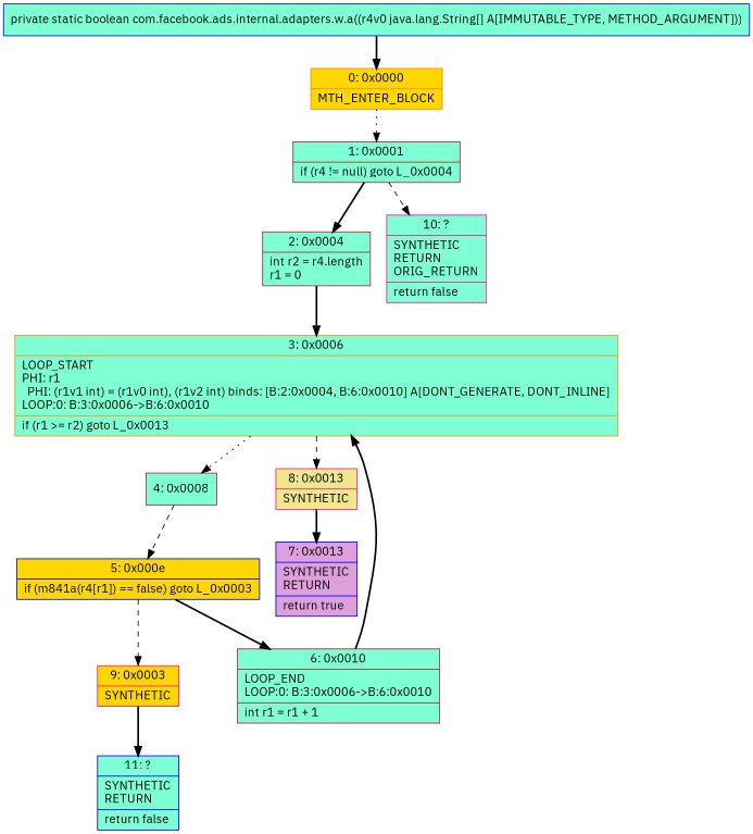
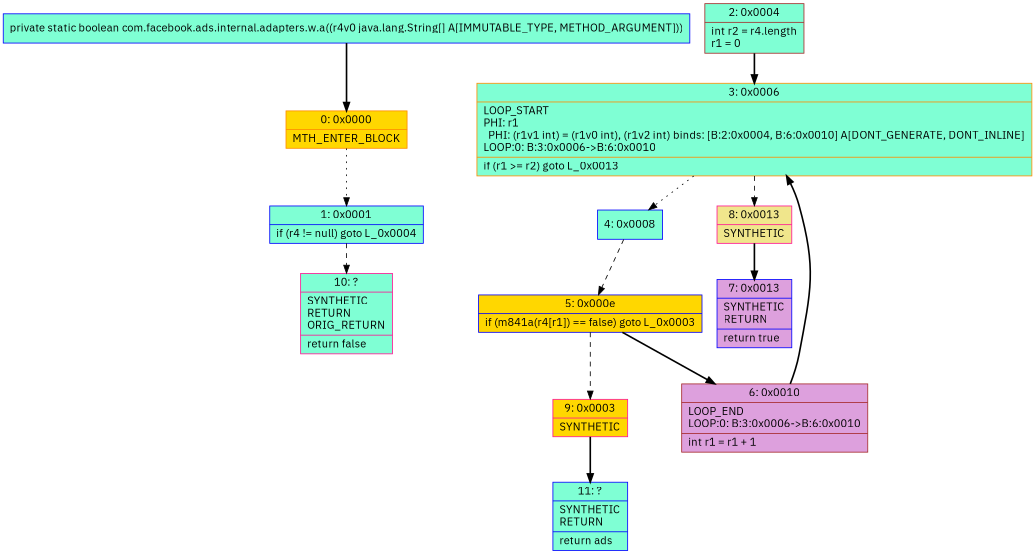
  digraph {
    fontname="IBM Plex Sans"
    node [color=blue fillcolor=aquamarine fontname="IBM Plex Sans" shape=record style=filled]
    edge [fontname="IBM Plex Sans" style=bold]
    n1 [color=darkorange fillcolor=gold label="{0\:\ 0x0000|MTH_ENTER_BLOCK\l}"]
-   n2 [color=brown label="{1\:\ 0x0001|if (r4 != null) goto L_0x0004\l}"]
+   n2 [label="{1\:\ 0x0001|if (r4 != null) goto L_0x0004\l}"]
    n3 [color=brown label="{2\:\ 0x0004|int r2 = r4.length\lr1 = 0\l}"]
    n4 [color=deeppink label="{10\:\ ?|SYNTHETIC\lRETURN\lORIG_RETURN\l|return false\l}"]
    n5 [color=darkorange label="{3\:\ 0x0006|LOOP_START\lPHI: r1 \l  PHI: (r1v1 int) = (r1v0 int), (r1v2 int) binds: [B:2:0x0004, B:6:0x0010] A[DONT_GENERATE, DONT_INLINE]\lLOOP:0: B:3:0x0006\-\>B:6:0x0010\l|if (r1 \>= r2) goto L_0x0013\l}"]
-   n6 [color=brown label="{4\:\ 0x0008}"]
+   n6 [label="{4\:\ 0x0008}"]
    n7 [color=deeppink fillcolor=khaki label="{8\:\ 0x0013|SYNTHETIC\l}"]
    n8 [fillcolor=gold label="{5\:\ 0x000e|if (m841a(r4[r1]) == false) goto L_0x0003\l}"]
    n9 [fillcolor=plum label="{7\:\ 0x0013|SYNTHETIC\lRETURN\l|return true\l}"]
-   n10 [color=brown label="{6\:\ 0x0010|LOOP_END\lLOOP:0: B:3:0x0006\-\>B:6:0x0010\l|int r1 = r1 + 1\l}"]
+   n10 [color=brown fillcolor=plum label="{6\:\ 0x0010|LOOP_END\lLOOP:0: B:3:0x0006\-\>B:6:0x0010\l|int r1 = r1 + 1\l}"]
    n11 [color=deeppink fillcolor=gold label="{9\:\ 0x0003|SYNTHETIC\l}"]
-   n12 [label="{11\:\ ?|SYNTHETIC\lRETURN\l|return false\l}"]
+   n12 [label="{11\:\ ?|SYNTHETIC\lRETURN\l|return ads\l}"]
    n13 [label="{private static boolean com.facebook.ads.internal.adapters.w.a((r4v0 java.lang.String[] A[IMMUTABLE_TYPE, METHOD_ARGUMENT])) }"]
    n1 -> n2 [style=dotted]
-   n2 -> n3
    n2 -> n4 [style=dashed]
    n3 -> n5
    n5 -> n6 [style=dotted]
    n5 -> n7 [style=dashed]
    n6 -> n8 [style=dashed]
    n7 -> n9
    n8 -> n10
    n8 -> n11 [style=dashed]
    n10 -> n5
    n11 -> n12
    n13 -> n1
  }
